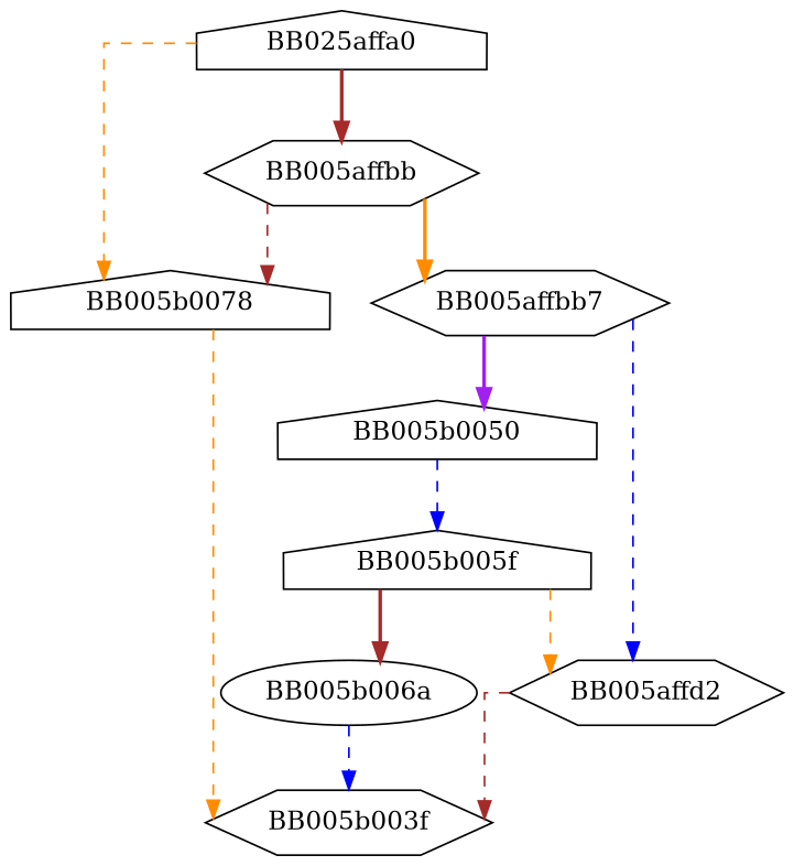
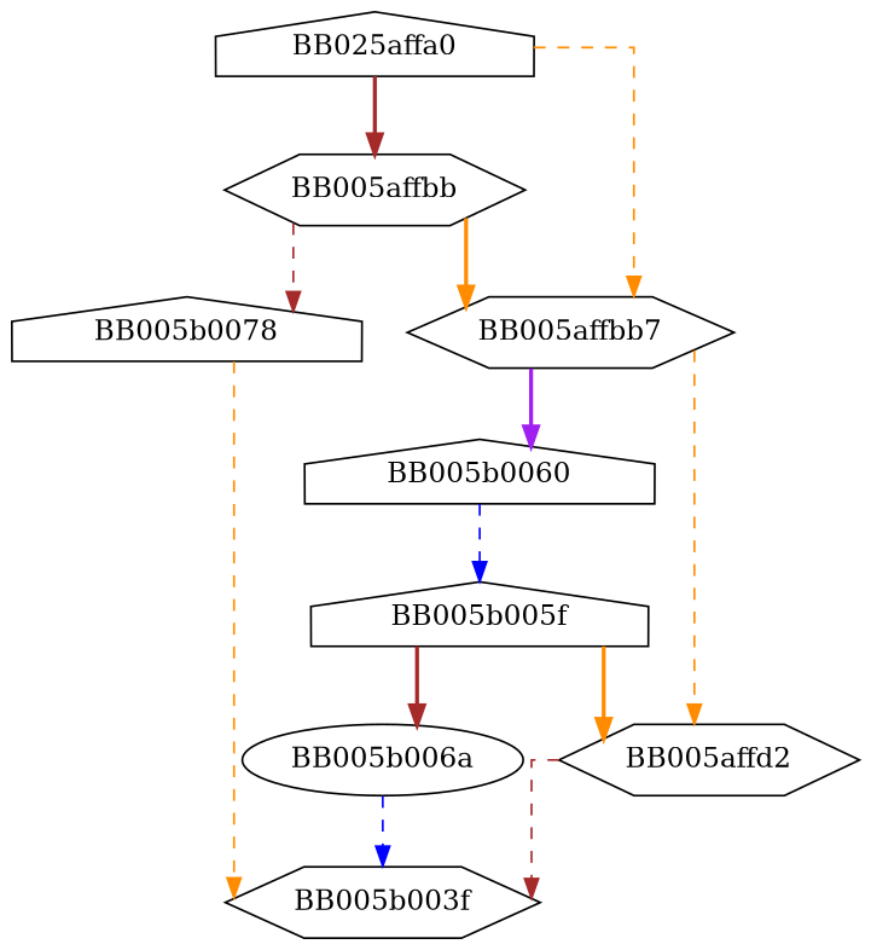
  digraph {
    splines=ortho
    node [shape=house]
    edge [color=darkorange style=dashed]
    n1 [label=BB025affa0]
    BB005b0078
    BB005affbb [shape=hexagon]
    BB005b003f [shape=hexagon]
    n5 [label=BB005affbb7 shape=hexagon]
-   BB005b0050
+   BB005b0050 [label=BB005b0060]
    BB005affd2 [shape=hexagon]
    BB005b005f
    BB005b006a [shape=ellipse]
-   n1 -> BB005b0078
+   n1 -> n5
    n1 -> BB005affbb [color=brown style=bold]
    BB005b0078 -> BB005b003f
    BB005affbb -> BB005b0078 [color=brown]
    BB005affbb -> n5 [style=bold]
    n5 -> BB005b0050 [color=purple style=bold]
-   n5 -> BB005affd2 [color=blue]
+   n5 -> BB005affd2
    BB005b0050 -> BB005b005f [color=blue]
    BB005affd2 -> BB005b003f [color=brown]
-   BB005b005f -> BB005affd2
+   BB005b005f -> BB005affd2 [style=bold]
    BB005b005f -> BB005b006a [color=brown style=bold]
    BB005b006a -> BB005b003f [color=blue]
  }
